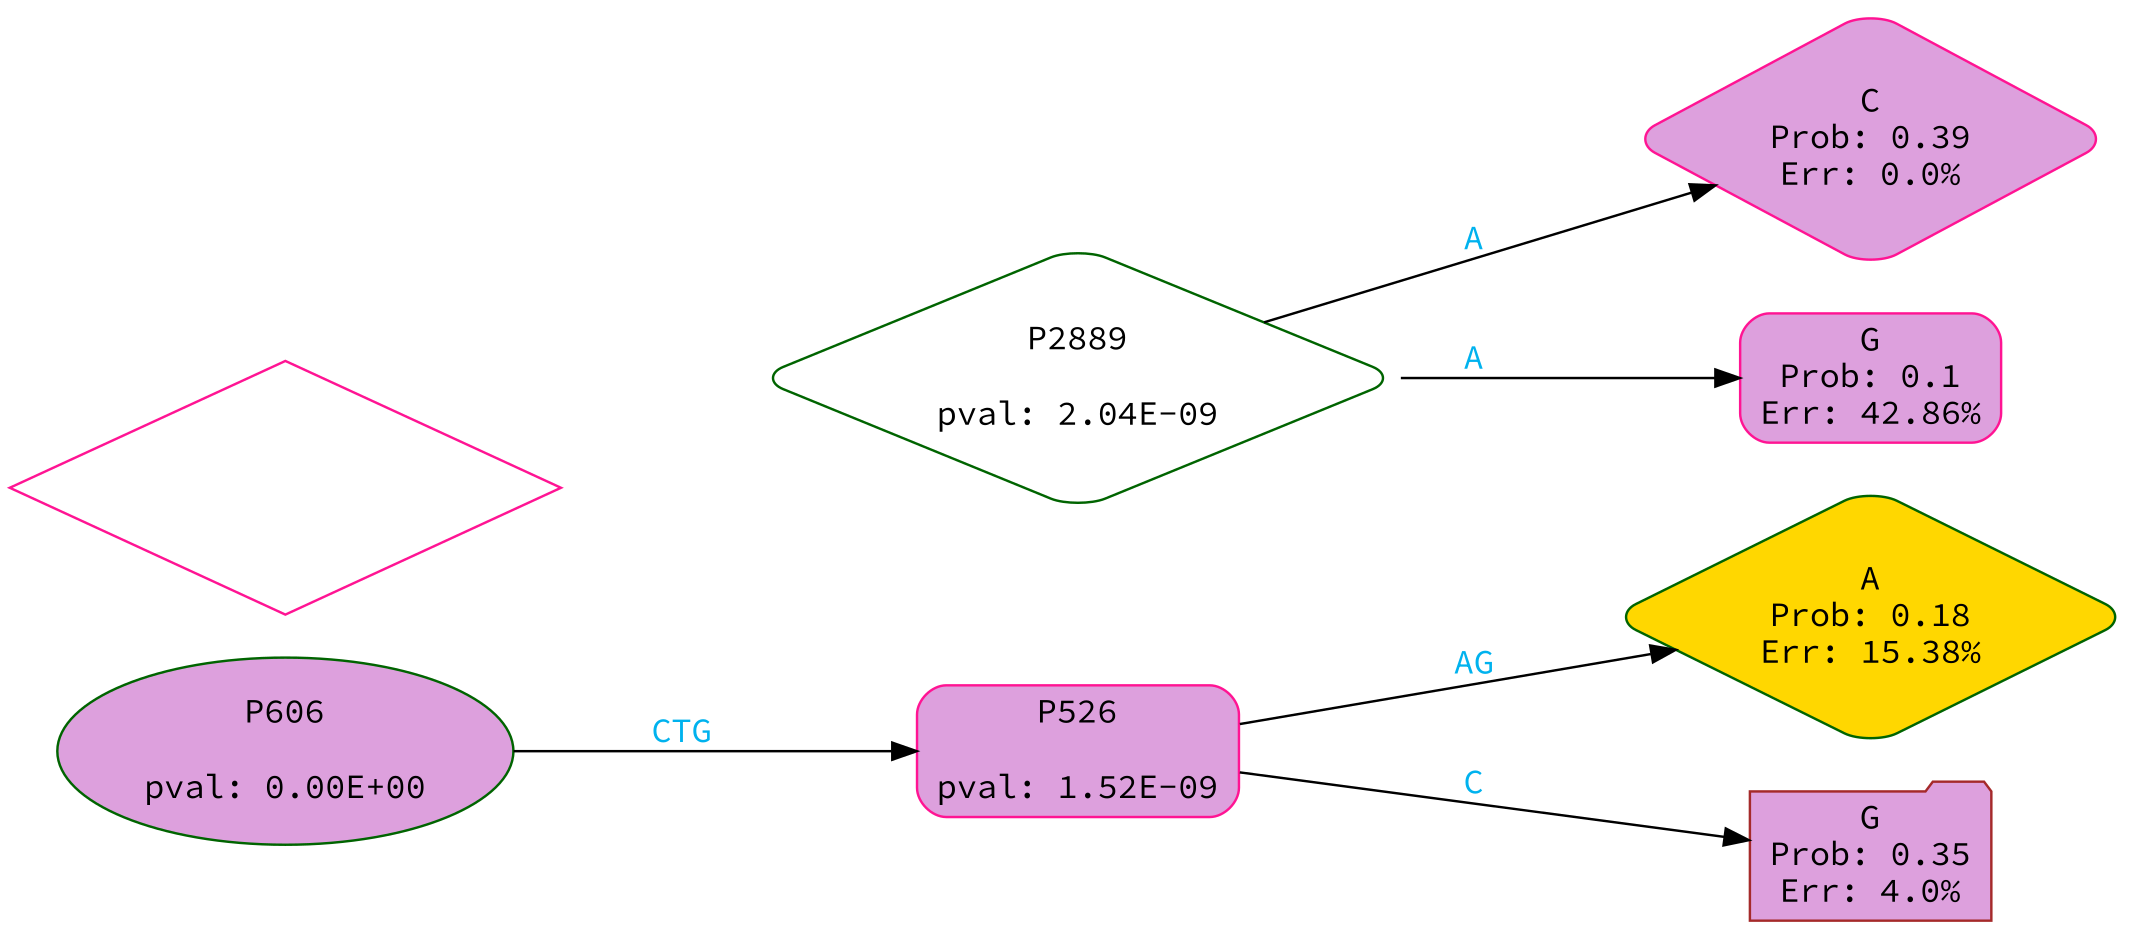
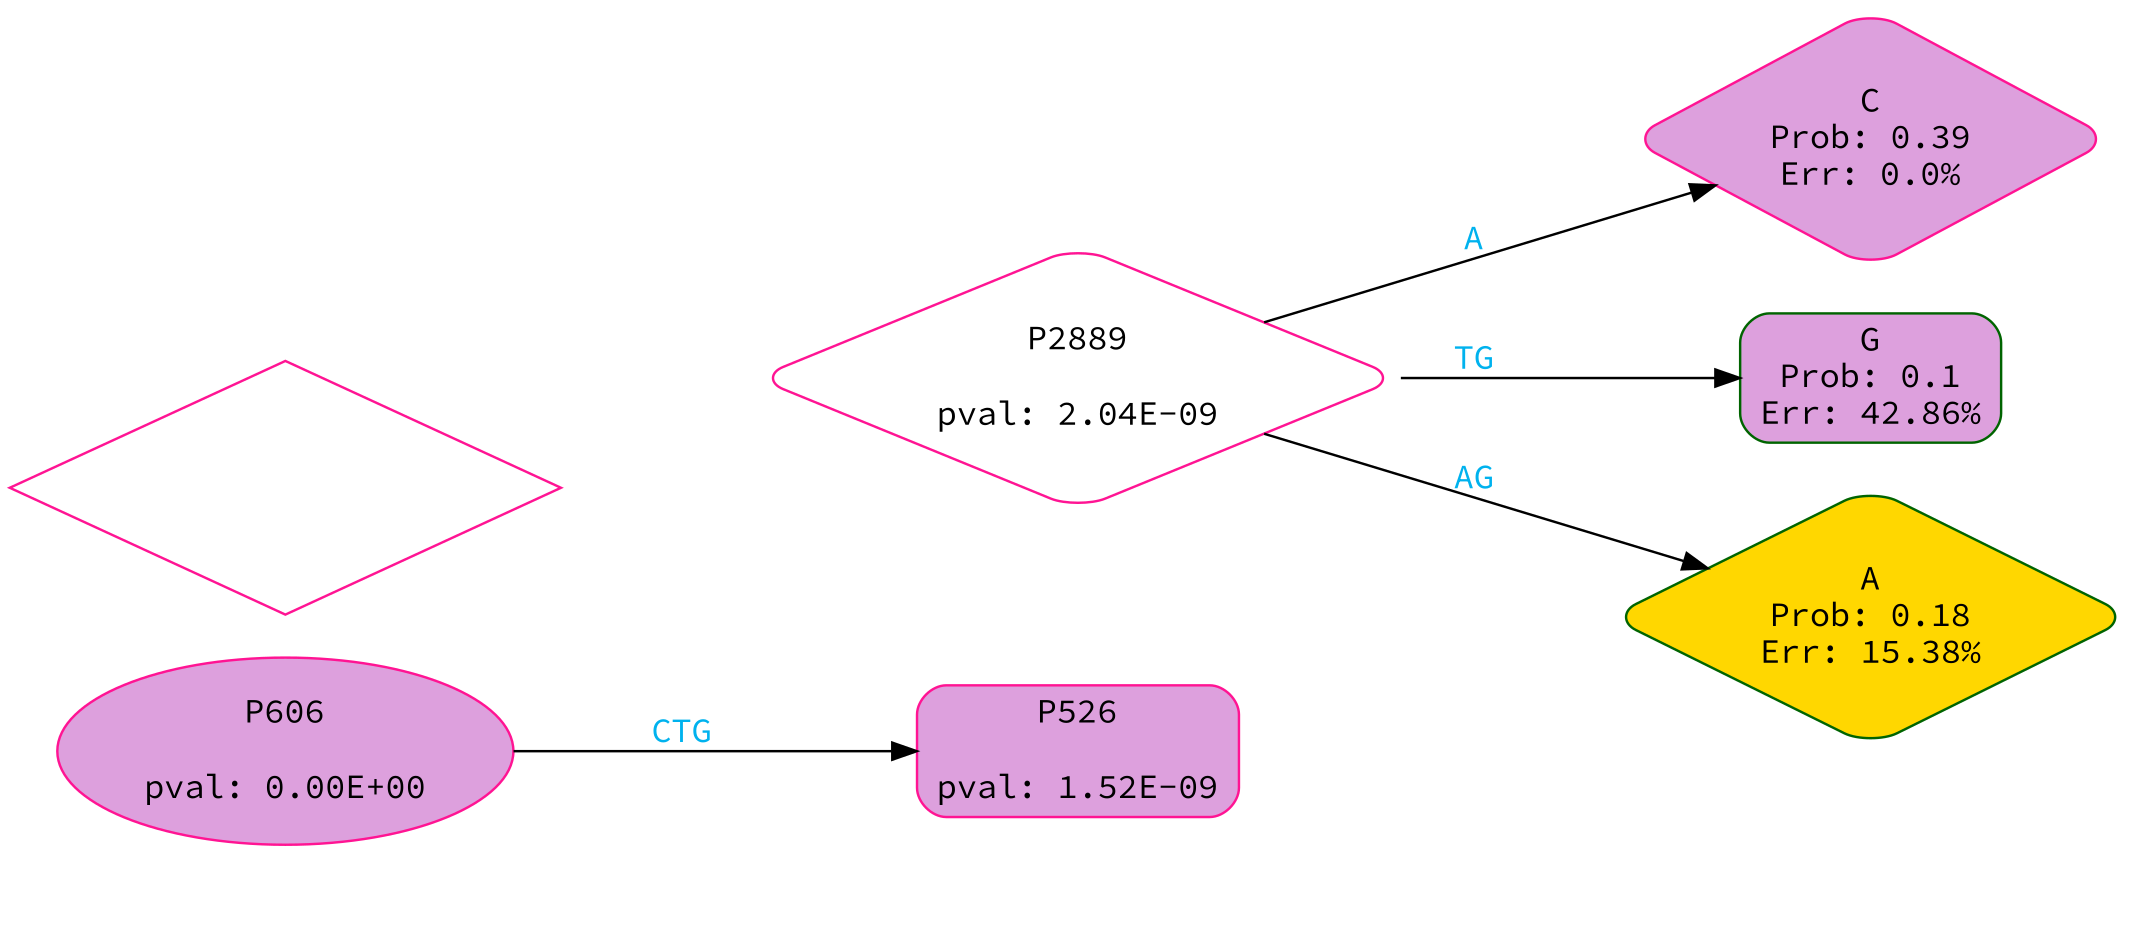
  digraph {
    fontname="Source Code Pro"
    rankdir=LR
    ranksep=equally
    splines=polylines
    node [color=deeppink fillcolor=plum fontname="Source Code Pro" shape=diamond style="filled, rounded"]
    edge [fontcolor=deepskyblue2 fontname="Source Code Pro"]
    n1 [label="C\nProb: 0.39\nErr: 0.0%"]
-   n2 [label="G\nProb: 0.1\nErr: 42.86%" shape=box]
+   n2 [color=darkgreen label="G\nProb: 0.1\nErr: 42.86%" shape=box]
    n3 [color=darkgreen fillcolor=gold label="A\nProb: 0.18\nErr: 15.38%"]
-   n4 [color=brown label="G\nProb: 0.35\nErr: 4.0%" shape=folder]
    n5 [align=left fillcolor=white fontcolor=white fontsize=10 label="Response : P2445\nClasses: A|C|G|T\nIn ACC: 0.92\nOut ACC: 0.92\n" style=filled]
-   n6 [color=darkgreen label="P606\n\npval: 0.00E+00" shape=ellipse]
+   n6 [label="P606\n\npval: 0.00E+00" shape=ellipse]
    n7 [label="P526\n\npval: 1.52E-09" shape=box]
-   n8 [color=darkgreen fillcolor=white label="P2889\n\npval: 2.04E-09"]
+   n8 [fillcolor=white label="P2889\n\npval: 2.04E-09"]
    subgraph sub_1 {
      rank=same
      n1
      n2
      n3
-     n4
    }
    subgraph sub_2 {
      rank=same
      n5
      n6
    }
    n6 -> n7 [label=CTG]
-   n7 -> n3 [label=AG]
-   n7 -> n4 [label=C]
+   n8 -> n3 [label=AG]
    n8 -> n1 [label=A]
-   n8 -> n2 [label=A]
+   n8 -> n2 [label=TG]
  }
